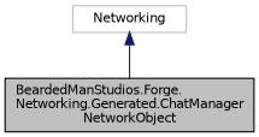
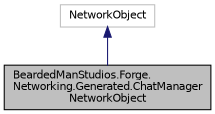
  digraph {
    node [fontname=Helvetica fontsize=10 shape=record style=filled]
    n1 [color=black fillcolor=grey75 fontcolor=black height=0.2 label="BeardedManStudios.Forge.\lNetworking.Generated.ChatManager\lNetworkObject" width=0.4]
-   n2 [color=grey75 fillcolor=white height=0.2 label=Networking width=0.4]
+   n2 [color=grey75 fillcolor=white height=0.2 label=NetworkObject width=0.4]
    n2 -> n1 [color=midnightblue dir=back fontname=Helvetica fontsize=10 labelfontname=Helvetica labelfontsize=10 style=solid]
  }
